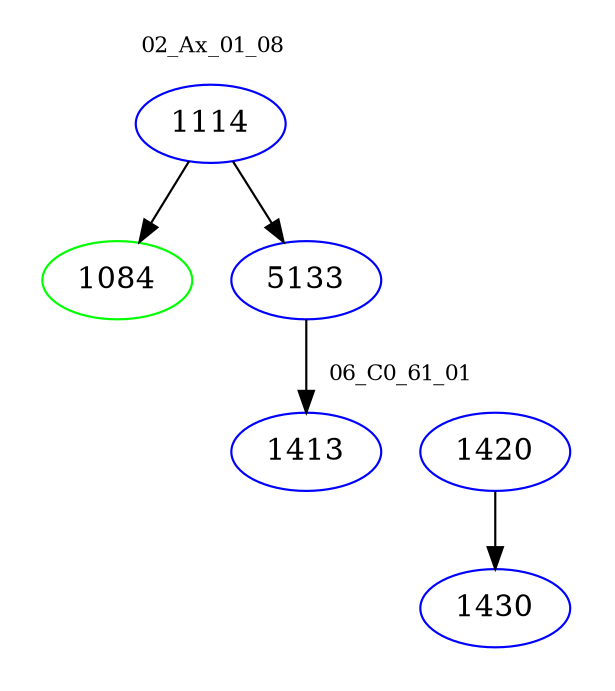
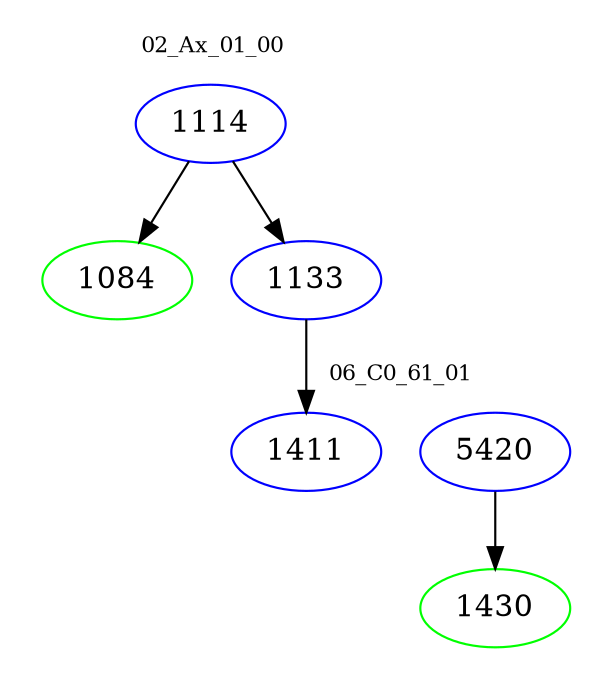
  digraph {
    node [color=blue]
    edge [color=black]
    n1 [label=1114]
    n2 [color=green label=1084]
-   n3 [label=5133]
-   n4 [label=1420]
-   n5 [label=1413]
-   n6 [label=1430]
+   n3 [label=1133]
+   n4 [label=5420]
+   n5 [label=1411]
+   n6 [color=green label=1430]
    subgraph cluster_1 {
      color=white
      fontsize=10
-     label="02_Ax_01_08"
+     label="02_Ax_01_00"
      n1
      n2
      n3
    }
    subgraph cluster_2 {
      color=white
      fontsize=10
      label="06_C0_61_01"
      n4
      n5
      n6
    }
    n1 -> n2
    n1 -> n3
    n3 -> n5
    n4 -> n6
  }
